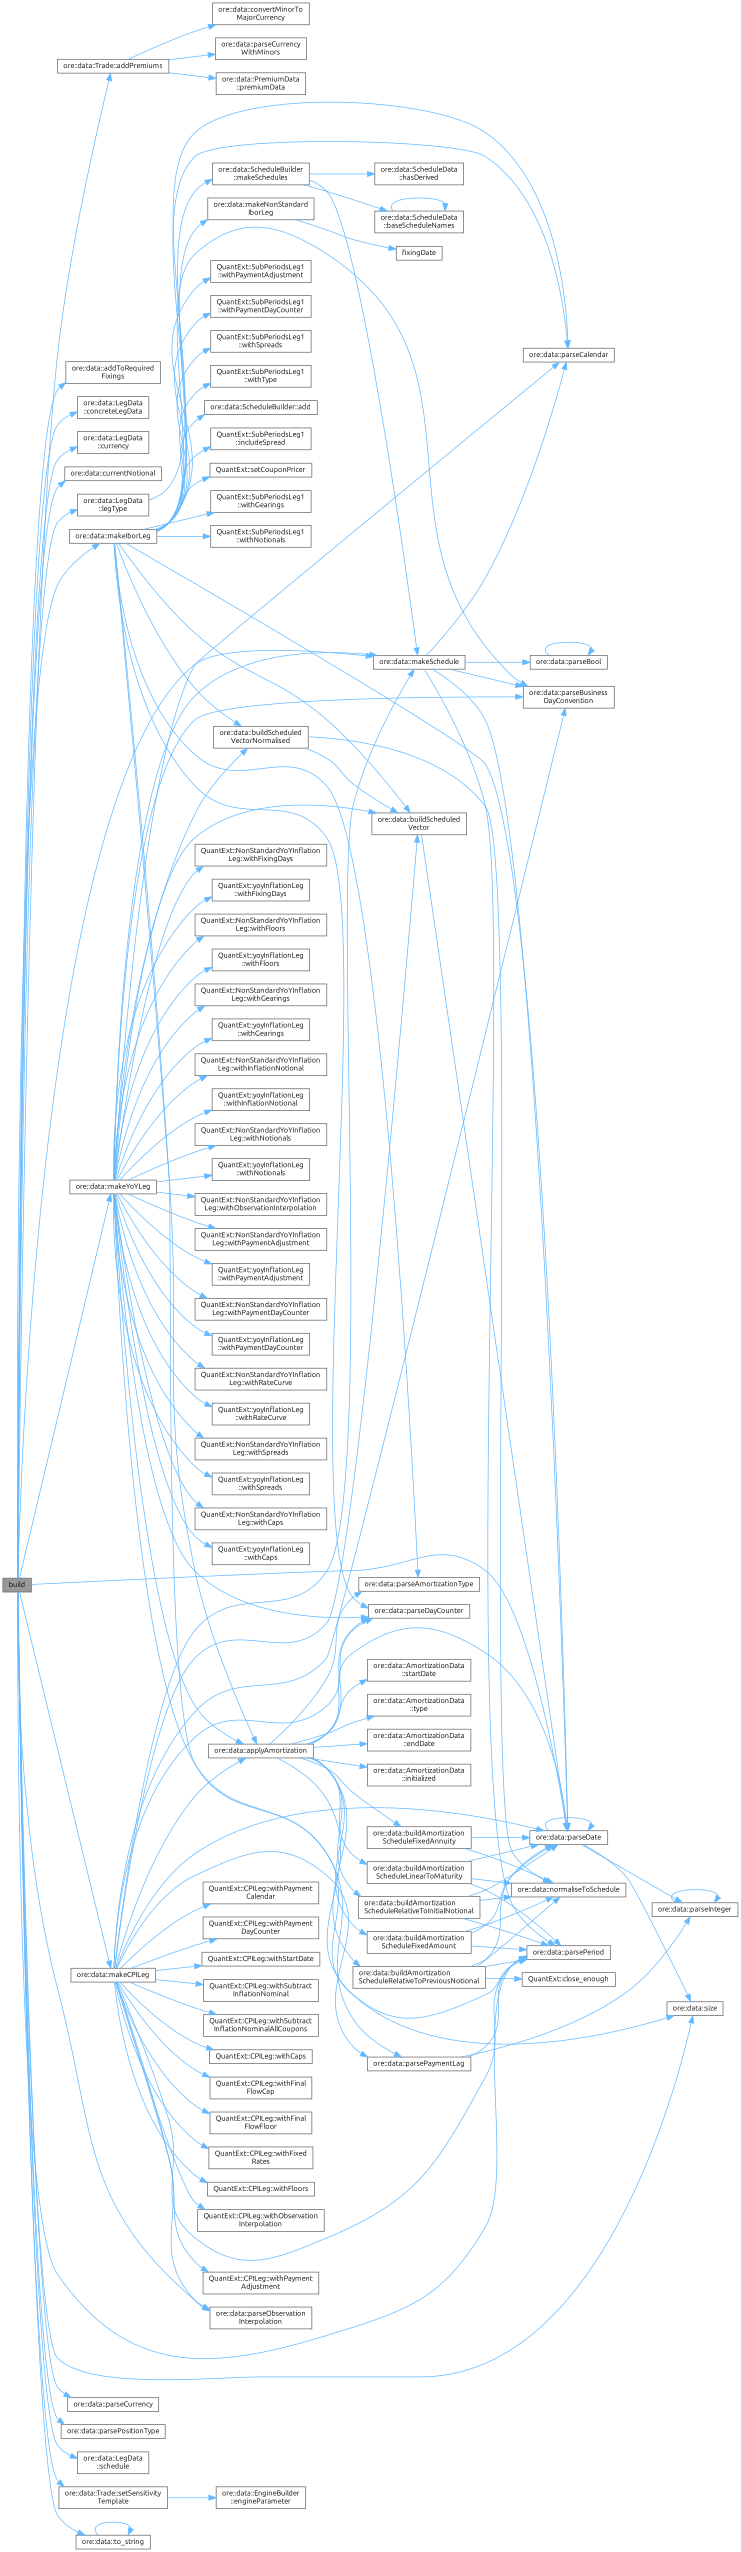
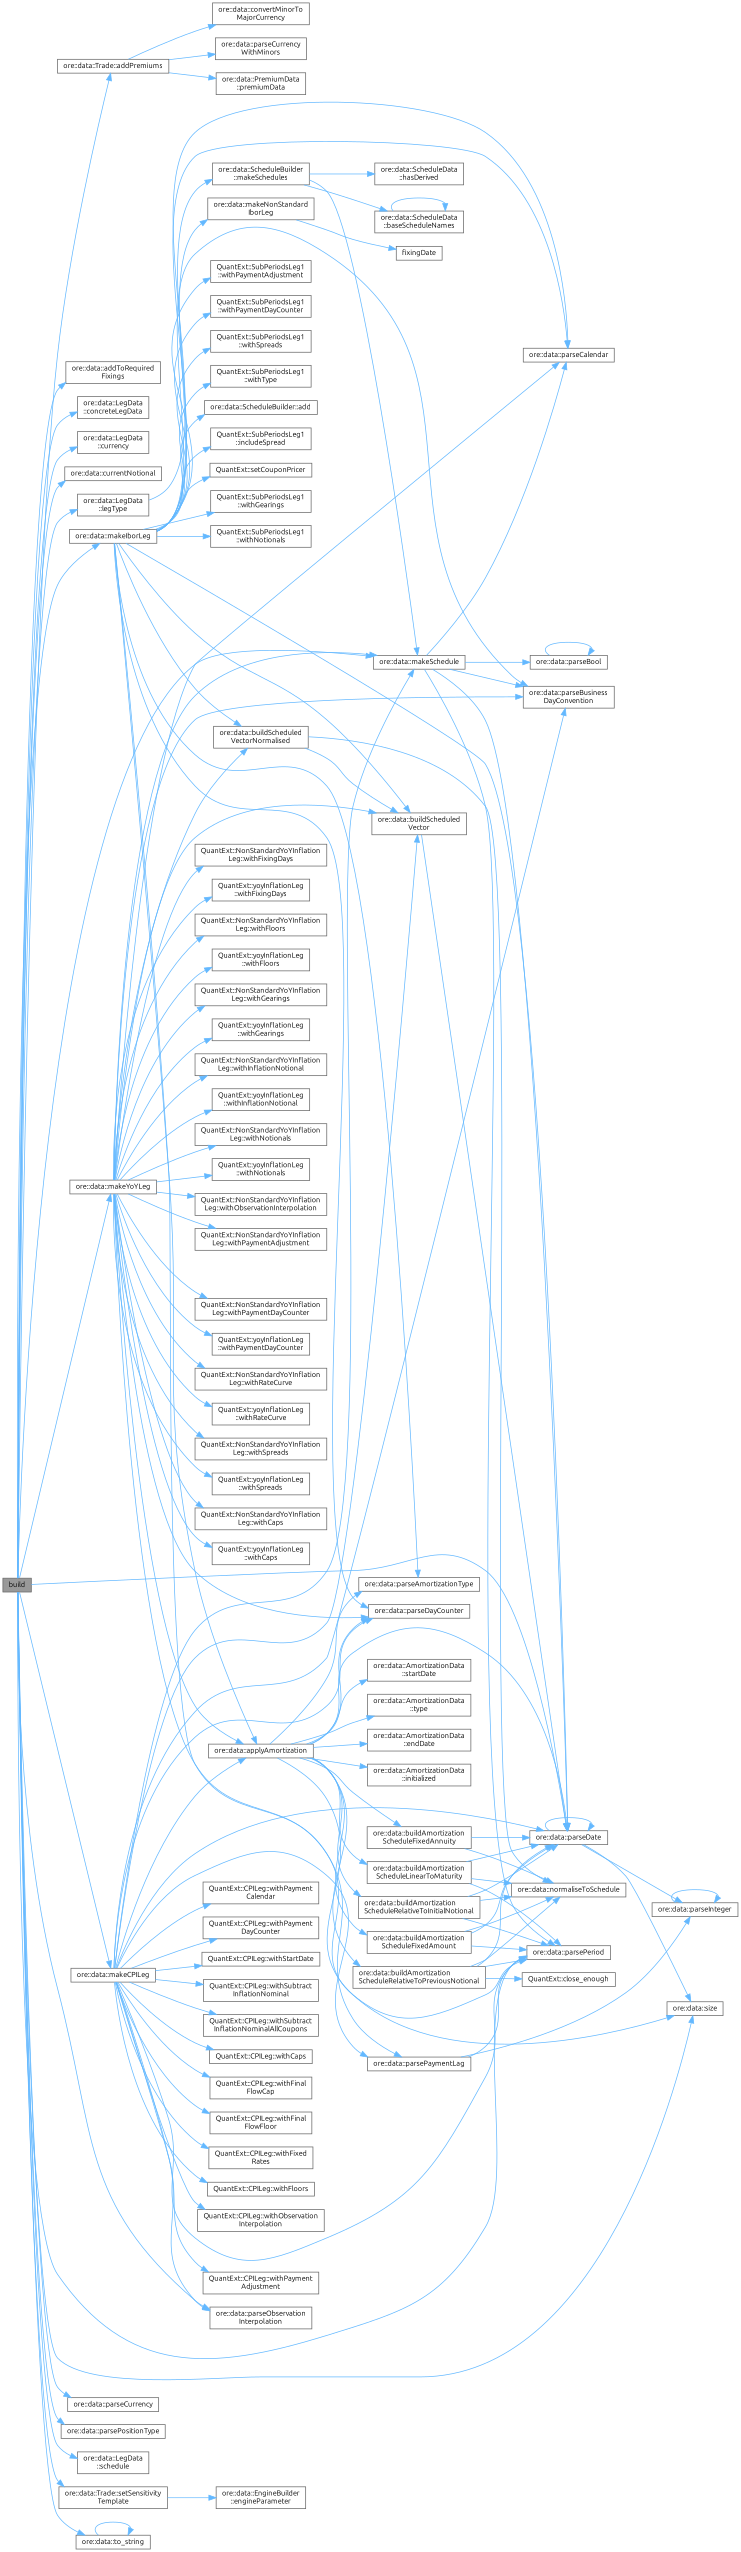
  digraph {
    fontname=Ubuntu
    rankdir=LR
    node [color=grey40 fillcolor=white fontname=Ubuntu fontsize=10 shape=box style=filled]
    edge [color=steelblue1 fontname=Ubuntu fontsize=10 labelfontname=Helvetica labelfontsize=10 style=solid]
    n1 [color=gray40 fillcolor=grey60 fontcolor=black height=0.2 label=build width=0.4]
    n2 [height=0.2 label="ore::data::Trade::addPremiums" width=0.4]
    n3 [height=0.2 label="ore::data::addToRequired\lFixings" width=0.4]
    n4 [height=0.2 label="ore::data::LegData\l::concreteLegData" width=0.4]
    n5 [height=0.2 label="ore::data::LegData\l::currency" width=0.4]
    n6 [height=0.2 label="ore::data::currentNotional" width=0.4]
    n7 [height=0.2 label="ore::data::LegData\l::legType" width=0.4]
    n8 [height=0.2 label="ore::data::makeCPILeg" width=0.4]
    n9 [height=0.2 label="ore::data::parseDate" width=0.4]
    n10 [height=0.2 label="ore::data::size" width=0.4]
    n11 [height=0.2 label="ore::data::parsePeriod" width=0.4]
    n12 [height=0.2 label="ore::data::makeSchedule" width=0.4]
    n13 [height=0.2 label="ore::data::parseObservation\lInterpolation" width=0.4]
    n14 [height=0.2 label="ore::data::makeIborLeg" width=0.4]
    n15 [height=0.2 label="ore::data::makeYoYLeg" width=0.4]
    n16 [height=0.2 label="ore::data::parseCurrency" width=0.4]
    n17 [height=0.2 label="ore::data::parsePositionType" width=0.4]
    n18 [height=0.2 label="ore::data::LegData\l::schedule" width=0.4]
    n19 [height=0.2 label="ore::data::Trade::setSensitivity\lTemplate" width=0.4]
    n20 [height=0.2 label="ore::data::to_string" width=0.4]
    n21 [height=0.2 label="ore::data::convertMinorTo\lMajorCurrency" width=0.4]
    n22 [height=0.2 label="ore::data::parseCurrency\lWithMinors" width=0.4]
    n23 [height=0.2 label="ore::data::PremiumData\l::premiumData" width=0.4]
    n24 [height=0.2 label="ore::data::parseCalendar" width=0.4]
    n25 [height=0.2 label="ore::data::applyAmortization" width=0.4]
    n26 [height=0.2 label="ore::data::parseDayCounter" width=0.4]
    n27 [height=0.2 label="ore::data::buildScheduled\lVector" width=0.4]
    n28 [height=0.2 label="ore::data::parseBusiness\lDayConvention" width=0.4]
    n29 [height=0.2 label="ore::data::parsePaymentLag" width=0.4]
    n30 [height=0.2 label="QuantExt::CPILeg::withCaps" width=0.4]
    n31 [height=0.2 label="QuantExt::CPILeg::withFinal\lFlowCap" width=0.4]
    n32 [height=0.2 label="QuantExt::CPILeg::withFinal\lFlowFloor" width=0.4]
    n33 [height=0.2 label="QuantExt::CPILeg::withFixed\lRates" width=0.4]
    n34 [height=0.2 label="QuantExt::CPILeg::withFloors" width=0.4]
    n35 [height=0.2 label="QuantExt::CPILeg::withObservation\lInterpolation" width=0.4]
    n36 [height=0.2 label="QuantExt::CPILeg::withPayment\lAdjustment" width=0.4]
    n37 [height=0.2 label="QuantExt::CPILeg::withPayment\lCalendar" width=0.4]
    n38 [height=0.2 label="QuantExt::CPILeg::withPayment\lDayCounter" width=0.4]
    n39 [height=0.2 label="QuantExt::CPILeg::withStartDate" width=0.4]
    n40 [height=0.2 label="QuantExt::CPILeg::withSubtract\lInflationNominal" width=0.4]
    n41 [height=0.2 label="QuantExt::CPILeg::withSubtract\lInflationNominalAllCoupons" width=0.4]
    n42 [height=0.2 label="ore::data::parseInteger" width=0.4]
    n43 [height=0.2 label="ore::data::parseBool" width=0.4]
    n44 [height=0.2 label="ore::data::parseAmortizationType" width=0.4]
    n45 [height=0.2 label="ore::data::ScheduleBuilder::add" width=0.4]
    n46 [height=0.2 label="ore::data::buildScheduled\lVectorNormalised" width=0.4]
    n47 [height=0.2 label="QuantExt::SubPeriodsLeg1\l::includeSpread" width=0.4]
    n48 [height=0.2 label="ore::data::makeNonStandard\lIborLeg" width=0.4]
    n49 [height=0.2 label="ore::data::ScheduleBuilder\l::makeSchedules" width=0.4]
    n50 [height=0.2 label="QuantExt::setCouponPricer" width=0.4]
    n51 [height=0.2 label="QuantExt::SubPeriodsLeg1\l::withGearings" width=0.4]
    n52 [height=0.2 label="QuantExt::SubPeriodsLeg1\l::withNotionals" width=0.4]
    n53 [height=0.2 label="QuantExt::SubPeriodsLeg1\l::withPaymentAdjustment" width=0.4]
    n54 [height=0.2 label="QuantExt::SubPeriodsLeg1\l::withPaymentDayCounter" width=0.4]
    n55 [height=0.2 label="QuantExt::SubPeriodsLeg1\l::withSpreads" width=0.4]
    n56 [height=0.2 label="QuantExt::SubPeriodsLeg1\l::withType" width=0.4]
    n57 [height=0.2 label="QuantExt::NonStandardYoYInflation\lLeg::withCaps" width=0.4]
    n58 [height=0.2 label="QuantExt::yoyInflationLeg\l::withCaps" width=0.4]
    n59 [height=0.2 label="QuantExt::NonStandardYoYInflation\lLeg::withFixingDays" width=0.4]
    n60 [height=0.2 label="QuantExt::yoyInflationLeg\l::withFixingDays" width=0.4]
    n61 [height=0.2 label="QuantExt::NonStandardYoYInflation\lLeg::withFloors" width=0.4]
    n62 [height=0.2 label="QuantExt::yoyInflationLeg\l::withFloors" width=0.4]
    n63 [height=0.2 label="QuantExt::NonStandardYoYInflation\lLeg::withGearings" width=0.4]
    n64 [height=0.2 label="QuantExt::yoyInflationLeg\l::withGearings" width=0.4]
    n65 [height=0.2 label="QuantExt::NonStandardYoYInflation\lLeg::withInflationNotional" width=0.4]
    n66 [height=0.2 label="QuantExt::yoyInflationLeg\l::withInflationNotional" width=0.4]
    n67 [height=0.2 label="QuantExt::NonStandardYoYInflation\lLeg::withNotionals" width=0.4]
    n68 [height=0.2 label="QuantExt::yoyInflationLeg\l::withNotionals" width=0.4]
    n69 [height=0.2 label="QuantExt::NonStandardYoYInflation\lLeg::withObservationInterpolation" width=0.4]
    n70 [height=0.2 label="QuantExt::NonStandardYoYInflation\lLeg::withPaymentAdjustment" width=0.4]
-   n71 [height=0.2 label="QuantExt::yoyInflationLeg\l::withPaymentAdjustment" width=0.4]
    n72 [height=0.2 label="QuantExt::NonStandardYoYInflation\lLeg::withPaymentDayCounter" width=0.4]
    n73 [height=0.2 label="QuantExt::yoyInflationLeg\l::withPaymentDayCounter" width=0.4]
    n74 [height=0.2 label="QuantExt::NonStandardYoYInflation\lLeg::withRateCurve" width=0.4]
    n75 [height=0.2 label="QuantExt::yoyInflationLeg\l::withRateCurve" width=0.4]
    n76 [height=0.2 label="QuantExt::NonStandardYoYInflation\lLeg::withSpreads" width=0.4]
    n77 [height=0.2 label="QuantExt::yoyInflationLeg\l::withSpreads" width=0.4]
    n78 [height=0.2 label="ore::data::EngineBuilder\l::engineParameter" width=0.4]
    n79 [height=0.2 label="ore::data::buildAmortization\lScheduleFixedAmount" width=0.4]
    n80 [height=0.2 label="ore::data::buildAmortization\lScheduleFixedAnnuity" width=0.4]
    n81 [height=0.2 label="ore::data::buildAmortization\lScheduleLinearToMaturity" width=0.4]
    n82 [height=0.2 label="ore::data::buildAmortization\lScheduleRelativeToInitialNotional" width=0.4]
    n83 [height=0.2 label="ore::data::buildAmortization\lScheduleRelativeToPreviousNotional" width=0.4]
    n84 [height=0.2 label="ore::data::AmortizationData\l::endDate" width=0.4]
    n85 [height=0.2 label="ore::data::AmortizationData\l::initialized" width=0.4]
    n86 [height=0.2 label="ore::data::AmortizationData\l::startDate" width=0.4]
    n87 [height=0.2 label="ore::data::AmortizationData\l::type" width=0.4]
    n88 [height=0.2 label="ore::data::normaliseToSchedule" width=0.4]
    n89 [height=0.2 label="QuantExt::close_enough" width=0.4]
    n90 [height=0.2 label=fixingDate width=0.4]
    n91 [height=0.2 label="ore::data::ScheduleData\l::baseScheduleNames" width=0.4]
    n92 [height=0.2 label="ore::data::ScheduleData\l::hasDerived" width=0.4]
    n1 -> n2
    n1 -> n3
    n1 -> n4
    n1 -> n5
    n1 -> n6
    n1 -> n7
    n1 -> n8
    n1 -> n9
    n1 -> n10
    n1 -> n11
    n1 -> n12
    n1 -> n13
    n1 -> n14
    n1 -> n15
    n1 -> n16
    n1 -> n17
    n1 -> n18
    n1 -> n19
    n1 -> n20
    n2 -> n21
    n2 -> n22
    n2 -> n23
    n7 -> n24
    n8 -> n9
    n8 -> n11
    n8 -> n12
    n8 -> n13
    n8 -> n25
    n8 -> n26
    n8 -> n27
    n8 -> n28
    n8 -> n29
    n8 -> n30
    n8 -> n31
    n8 -> n32
    n8 -> n33
    n8 -> n34
    n8 -> n35
    n8 -> n36
    n8 -> n37
    n8 -> n38
    n8 -> n39
    n8 -> n40
    n8 -> n41
    n9 -> n9
    n9 -> n10
    n9 -> n42
    n12 -> n9
    n12 -> n11
    n12 -> n24
    n12 -> n28
    n12 -> n43
    n14 -> n9
    n14 -> n24
    n14 -> n25
    n14 -> n26
    n14 -> n27
    n14 -> n28
    n14 -> n29
    n14 -> n44
    n14 -> n45
    n14 -> n46
    n14 -> n47
    n14 -> n48
    n14 -> n49
    n14 -> n50
    n14 -> n51
    n14 -> n52
    n14 -> n53
    n14 -> n54
    n14 -> n55
    n14 -> n56
    n15 -> n11
    n15 -> n12
    n15 -> n24
    n15 -> n25
    n15 -> n26
    n15 -> n27
    n15 -> n28
    n15 -> n46
    n15 -> n57
    n15 -> n58
    n15 -> n59
    n15 -> n60
    n15 -> n61
    n15 -> n62
    n15 -> n63
    n15 -> n64
    n15 -> n65
    n15 -> n66
    n15 -> n67
    n15 -> n68
    n15 -> n69
    n15 -> n70
-   n15 -> n71
    n15 -> n72
    n15 -> n73
    n15 -> n74
    n15 -> n75
    n15 -> n76
    n15 -> n77
    n19 -> n78
    n20 -> n20
    n25 -> n9
    n25 -> n10
    n25 -> n26
    n25 -> n44
    n25 -> n79
    n25 -> n80
    n25 -> n81
    n25 -> n82
    n25 -> n83
    n25 -> n84
    n25 -> n85
    n25 -> n86
    n25 -> n87
    n27 -> n9
    n29 -> n11
    n29 -> n42
    n42 -> n42
    n43 -> n43
    n46 -> n27
    n46 -> n88
    n48 -> n90
    n49 -> n12
    n49 -> n91
    n49 -> n92
    n79 -> n9
    n79 -> n11
    n79 -> n88
    n80 -> n9
    n80 -> n88
    n81 -> n9
    n81 -> n11
    n81 -> n88
    n82 -> n9
    n82 -> n11
    n82 -> n88
    n83 -> n9
    n83 -> n11
    n83 -> n88
    n83 -> n89
    n91 -> n91
  }
